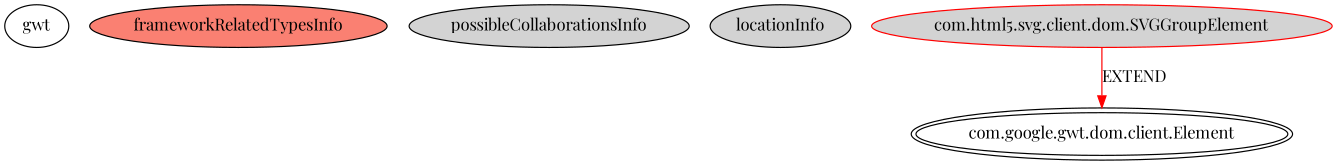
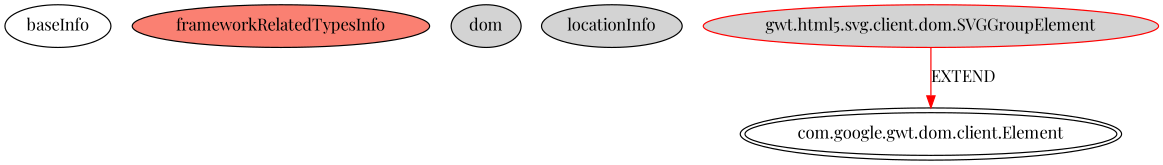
  digraph {
    fontname="Playfair Display"
    node [style=filled fillcolor=lightgrey fontname="Playfair Display"]
-   baseInfo [category=extension_graph graphId=3925 isAnonymous=false possibleRelation=false fillcolor=white label=gwt]
+   baseInfo [category=extension_graph graphId=3925 isAnonymous=false possibleRelation=false fillcolor=white]
    frameworkRelatedTypesInfo [0="com.google.gwt.dom.client.Element" fillcolor=salmon]
-   possibleCollaborationsInfo
+   possibleCollaborationsInfo [label=dom]
    locationInfo [contextSignature=SVGGroupElement filePath="/mguiral-GwtSvgLib/GwtSvgLib-master/src/gwt/html5/svg/client/dom/SVGGroupElement.java" graphId=3925 projectName="mguiral-GwtSvgLib"]
-   n5 [color=red isFrameworkType=false label="com.html5.svg.client.dom.SVGGroupElement" vertexType=ROOT_CLIENT_CLASS_DECLARATION]
+   n5 [color=red isFrameworkType=false label="gwt.html5.svg.client.dom.SVGGroupElement" vertexType=ROOT_CLIENT_CLASS_DECLARATION]
    n6 [isFrameworkType=true label="com.google.gwt.dom.client.Element" peripheries=2 vertexType=FRAMEWORK_CLASS_TYPE fillcolor=white]
    n5 -> n6 [color=red label=EXTEND arrowhead=normal fontname="Playfair Display"]
  }
